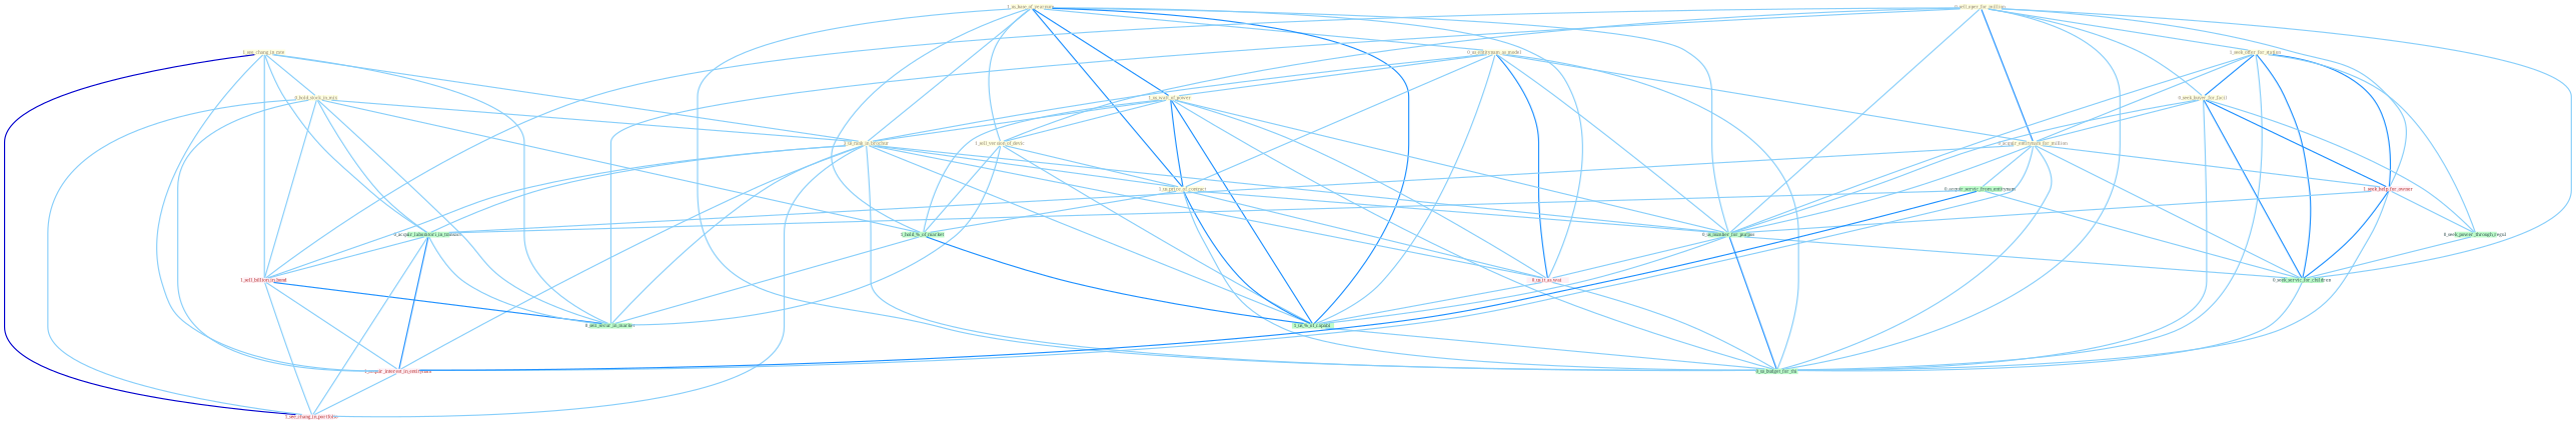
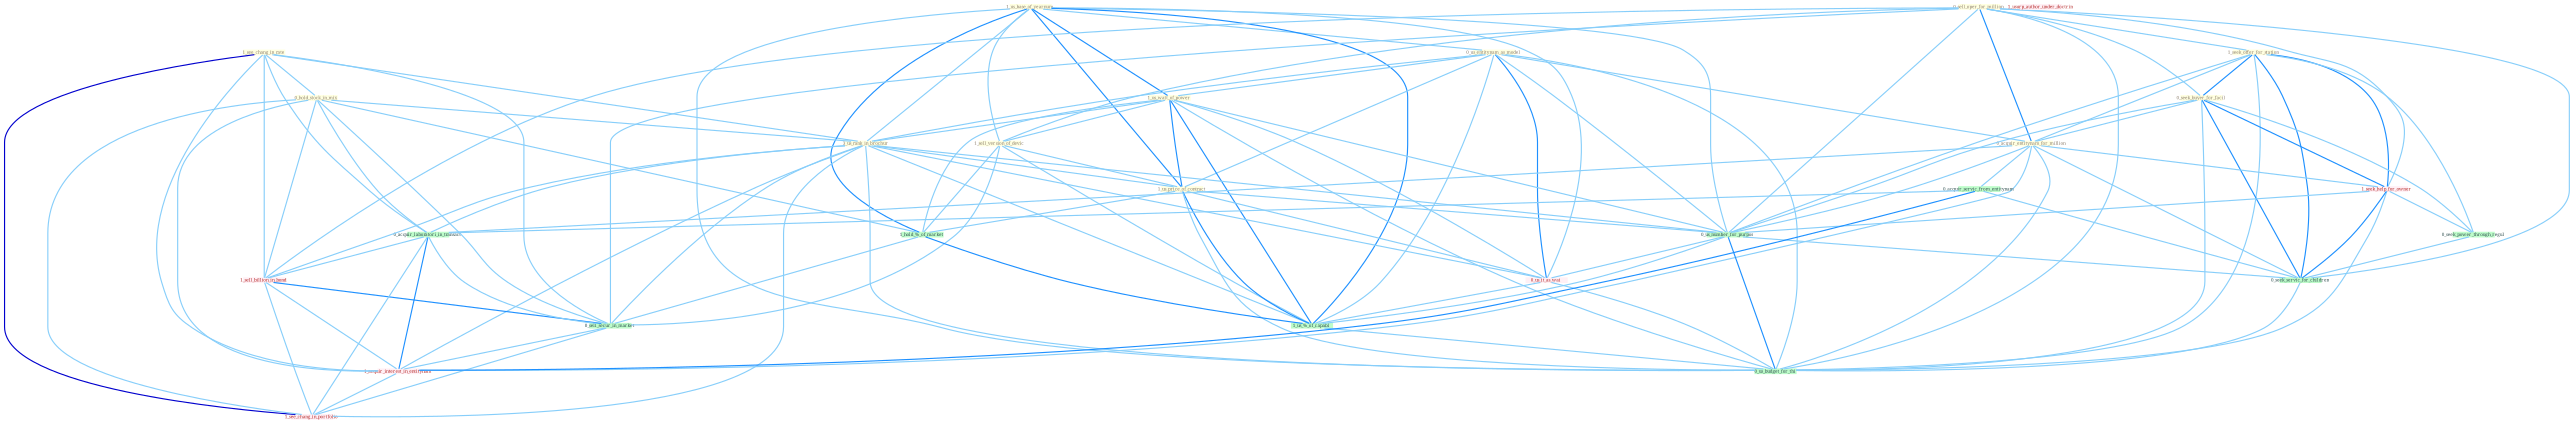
  graph {
    fontname="Noto Serif"
    node [color="#ffffe0" fixedsize=true fontcolor="#8b7d6b" fontname="Noto Serif" fontsize=4 shape=polygon style=filled]
    edge [color="#87cefa" fontname="Noto Serif" w=1]
    "1_see_chang_in_rate " [height=.06 width=.5]
    "1_us_base_of_yearnum " [height=.06 width=.5]
    "0_us_entitynam_as_model " [height=.06 width=.5]
    "0_sell_oper_for_million " [height=.06 width=.5]
    "0_hold_stock_in_mix " [height=.06 width=.5]
    "1_us_watt_of_power " [height=.06 width=.5]
    n7 [height=.06 label="3_us_rank_in_brochur" width=.5]
    "1_seek_offer_for_station " [height=.06 width=.5]
    "1_sell_version_of_devic " [height=.06 width=.5]
    "0_seek_buyer_for_facil " [height=.06 width=.5]
    "0_acquir_entitynam_for_million " [height=.06 width=.5]
    "1_us_price_of_contract " [height=.06 width=.5]
    "1_seek_help_for_owner " [color="#fff0f5" fontcolor="#b22222" height=.06 width=.5]
    "1_sell_billion_in_bond " [color="#fff0f5" fontcolor="#b22222" height=.06 width=.5]
    "0_us_it_as_wai " [color="#fff0f5" fontcolor="#b22222" height=.06 width=.5]
+   "1_usurp_author_under_doctrin " [color="#fff0f5" fontcolor="#b22222" height=.06 width=.5]
    "1_acquir_interest_in_entitynam " [color="#fff0f5" fontcolor="#b22222" height=.06 width=.5]
    "1_see_chang_in_portfolio " [color="#fff0f5" fontcolor="#b22222" height=.06 width=.5]
    "0_acquir_laboratori_in_transact " [color="#BDFCC9" fontcolor="#2f4f4f" height=.06 width=.5]
    "0_sell_secur_in_market " [color="#BDFCC9" fontcolor="#2f4f4f" height=.06 width=.5]
    "1_hold_%_of_market " [color="#BDFCC9" fontcolor="#2f4f4f" height=.06 width=.5]
    "0_us_number_for_purpos " [color="#BDFCC9" fontcolor="#2f4f4f" height=.06 width=.5]
    "1_us_%_of_capabl " [color="#BDFCC9" fontcolor="#2f4f4f" height=.06 width=.5]
    "0_us_budget_for_thi " [color="#BDFCC9" fontcolor="#2f4f4f" height=.06 width=.5]
    "0_seek_servic_for_children " [color="#BDFCC9" fontcolor="#2f4f4f" height=.06 width=.5]
    "0_seek_power_through_regul " [color="#BDFCC9" fontcolor="#2f4f4f" height=.06 width=.5]
    "0_acquir_servic_from_entitynam " [color="#BDFCC9" fontcolor="#2f4f4f" height=.06 width=.5]
    subgraph sub_1 {
      "1_see_chang_in_rate "
      "1_us_base_of_yearnum "
      "0_us_entitynam_as_model "
      "0_sell_oper_for_million "
      "0_hold_stock_in_mix "
      "1_us_watt_of_power "
      n7
      "1_seek_offer_for_station "
      "1_sell_version_of_devic "
      "0_seek_buyer_for_facil "
      "0_acquir_entitynam_for_million "
      "1_us_price_of_contract "
    }
    subgraph sub_2 {
      "1_seek_help_for_owner "
      "1_sell_billion_in_bond "
      "0_us_it_as_wai "
+     "1_usurp_author_under_doctrin "
      "1_acquir_interest_in_entitynam "
      "1_see_chang_in_portfolio "
    }
    "1_see_chang_in_rate " -- "0_hold_stock_in_mix "
    "1_see_chang_in_rate " -- n7
    "1_see_chang_in_rate " -- "1_sell_billion_in_bond "
    "1_see_chang_in_rate " -- "1_acquir_interest_in_entitynam "
    "1_see_chang_in_rate " -- "1_see_chang_in_portfolio " [color="#0000cd" w=3]
    "1_see_chang_in_rate " -- "0_acquir_laboratori_in_transact "
    "1_see_chang_in_rate " -- "0_sell_secur_in_market "
    "1_us_base_of_yearnum " -- "0_us_entitynam_as_model "
    "1_us_base_of_yearnum " -- "1_us_watt_of_power " [color="#1e90ff" w=2]
    "1_us_base_of_yearnum " -- n7
    "1_us_base_of_yearnum " -- "1_sell_version_of_devic "
    "1_us_base_of_yearnum " -- "1_us_price_of_contract " [color="#1e90ff" w=2]
    "1_us_base_of_yearnum " -- "0_us_it_as_wai "
-   "1_us_base_of_yearnum " -- "1_hold_%_of_market "
+   "1_us_base_of_yearnum " -- "1_hold_%_of_market " [color="#1e90ff"]
    "1_us_base_of_yearnum " -- "0_us_number_for_purpos "
    "1_us_base_of_yearnum " -- "1_us_%_of_capabl " [color="#1e90ff" w=2]
    "1_us_base_of_yearnum " -- "0_us_budget_for_thi "
    "0_us_entitynam_as_model " -- "1_us_watt_of_power "
    "0_us_entitynam_as_model " -- n7
    "0_us_entitynam_as_model " -- "0_acquir_entitynam_for_million "
    "0_us_entitynam_as_model " -- "1_us_price_of_contract "
    "0_us_entitynam_as_model " -- "0_us_it_as_wai " [color="#1e90ff" w=2]
    "0_us_entitynam_as_model " -- "0_us_number_for_purpos "
    "0_us_entitynam_as_model " -- "1_us_%_of_capabl "
    "0_us_entitynam_as_model " -- "0_us_budget_for_thi "
    "0_sell_oper_for_million " -- "1_seek_offer_for_station "
    "0_sell_oper_for_million " -- "1_sell_version_of_devic "
    "0_sell_oper_for_million " -- "0_seek_buyer_for_facil "
    "0_sell_oper_for_million " -- "0_acquir_entitynam_for_million " [color="#1e90ff" w=2]
    "0_sell_oper_for_million " -- "1_seek_help_for_owner "
    "0_sell_oper_for_million " -- "1_sell_billion_in_bond "
    "0_sell_oper_for_million " -- "0_sell_secur_in_market "
    "0_sell_oper_for_million " -- "0_us_number_for_purpos "
    "0_sell_oper_for_million " -- "0_us_budget_for_thi "
    "0_sell_oper_for_million " -- "0_seek_servic_for_children "
    "0_hold_stock_in_mix " -- n7
    "0_hold_stock_in_mix " -- "1_sell_billion_in_bond "
    "0_hold_stock_in_mix " -- "1_acquir_interest_in_entitynam "
    "0_hold_stock_in_mix " -- "1_see_chang_in_portfolio "
    "0_hold_stock_in_mix " -- "0_acquir_laboratori_in_transact "
    "0_hold_stock_in_mix " -- "0_sell_secur_in_market "
    "0_hold_stock_in_mix " -- "1_hold_%_of_market "
    "1_us_watt_of_power " -- n7
    "1_us_watt_of_power " -- "1_sell_version_of_devic "
    "1_us_watt_of_power " -- "1_us_price_of_contract " [color="#1e90ff" w=2]
    "1_us_watt_of_power " -- "0_us_it_as_wai "
    "1_us_watt_of_power " -- "1_hold_%_of_market "
    "1_us_watt_of_power " -- "0_us_number_for_purpos "
    "1_us_watt_of_power " -- "1_us_%_of_capabl " [color="#1e90ff" w=2]
    "1_us_watt_of_power " -- "0_us_budget_for_thi "
    n7 -- "1_us_price_of_contract "
    n7 -- "1_sell_billion_in_bond "
    n7 -- "0_us_it_as_wai "
    n7 -- "1_acquir_interest_in_entitynam "
    n7 -- "1_see_chang_in_portfolio "
    n7 -- "0_acquir_laboratori_in_transact "
    n7 -- "0_sell_secur_in_market "
    n7 -- "0_us_number_for_purpos "
    n7 -- "1_us_%_of_capabl "
    n7 -- "0_us_budget_for_thi "
    "1_seek_offer_for_station " -- "0_seek_buyer_for_facil " [color="#1e90ff" w=2]
    "1_seek_offer_for_station " -- "0_acquir_entitynam_for_million "
    "1_seek_offer_for_station " -- "1_seek_help_for_owner " [color="#1e90ff" w=2]
    "1_seek_offer_for_station " -- "0_us_number_for_purpos "
    "1_seek_offer_for_station " -- "0_us_budget_for_thi "
    "1_seek_offer_for_station " -- "0_seek_servic_for_children " [color="#1e90ff" w=2]
    "1_seek_offer_for_station " -- "0_seek_power_through_regul "
    "1_sell_version_of_devic " -- "1_us_price_of_contract "
    "1_sell_version_of_devic " -- "0_sell_secur_in_market "
    "1_sell_version_of_devic " -- "1_hold_%_of_market "
    "1_sell_version_of_devic " -- "1_us_%_of_capabl "
    "0_seek_buyer_for_facil " -- "0_acquir_entitynam_for_million "
    "0_seek_buyer_for_facil " -- "1_seek_help_for_owner " [color="#1e90ff" w=2]
    "0_seek_buyer_for_facil " -- "0_us_number_for_purpos "
    "0_seek_buyer_for_facil " -- "0_us_budget_for_thi "
    "0_seek_buyer_for_facil " -- "0_seek_servic_for_children " [color="#1e90ff" w=2]
    "0_seek_buyer_for_facil " -- "0_seek_power_through_regul "
    "0_acquir_entitynam_for_million " -- "1_seek_help_for_owner "
    "0_acquir_entitynam_for_million " -- "1_acquir_interest_in_entitynam "
    "0_acquir_entitynam_for_million " -- "0_acquir_laboratori_in_transact "
    "0_acquir_entitynam_for_million " -- "0_us_number_for_purpos "
    "0_acquir_entitynam_for_million " -- "0_us_budget_for_thi "
    "0_acquir_entitynam_for_million " -- "0_seek_servic_for_children "
    "0_acquir_entitynam_for_million " -- "0_acquir_servic_from_entitynam "
    "1_us_price_of_contract " -- "0_us_it_as_wai "
    "1_us_price_of_contract " -- "1_hold_%_of_market "
    "1_us_price_of_contract " -- "0_us_number_for_purpos "
    "1_us_price_of_contract " -- "1_us_%_of_capabl " [color="#1e90ff" w=2]
    "1_us_price_of_contract " -- "0_us_budget_for_thi "
    "1_seek_help_for_owner " -- "0_us_number_for_purpos "
    "1_seek_help_for_owner " -- "0_us_budget_for_thi "
    "1_seek_help_for_owner " -- "0_seek_servic_for_children " [color="#1e90ff" w=2]
    "1_seek_help_for_owner " -- "0_seek_power_through_regul "
    "1_sell_billion_in_bond " -- "1_acquir_interest_in_entitynam "
    "1_sell_billion_in_bond " -- "1_see_chang_in_portfolio "
    "1_sell_billion_in_bond " -- "0_sell_secur_in_market " [color="#1e90ff" w=2]
    "0_us_it_as_wai " -- "1_us_%_of_capabl "
    "0_us_it_as_wai " -- "0_us_budget_for_thi "
    "1_acquir_interest_in_entitynam " -- "1_see_chang_in_portfolio "
    "0_acquir_laboratori_in_transact " -- "1_sell_billion_in_bond "
    "0_acquir_laboratori_in_transact " -- "1_acquir_interest_in_entitynam " [color="#1e90ff" w=2]
    "0_acquir_laboratori_in_transact " -- "1_see_chang_in_portfolio "
    "0_acquir_laboratori_in_transact " -- "0_sell_secur_in_market "
+   "0_sell_secur_in_market " -- "1_acquir_interest_in_entitynam "
+   "0_sell_secur_in_market " -- "1_see_chang_in_portfolio "
    "1_hold_%_of_market " -- "0_sell_secur_in_market "
    "1_hold_%_of_market " -- "1_us_%_of_capabl " [color="#1e90ff" w=2]
    "0_us_number_for_purpos " -- "0_us_it_as_wai "
    "0_us_number_for_purpos " -- "1_us_%_of_capabl "
    "0_us_number_for_purpos " -- "0_us_budget_for_thi " [color="#1e90ff" w=2]
    "0_us_number_for_purpos " -- "0_seek_servic_for_children "
    "1_us_%_of_capabl " -- "0_us_budget_for_thi "
    "0_seek_servic_for_children " -- "0_us_budget_for_thi "
    "0_seek_power_through_regul " -- "0_seek_servic_for_children "
    "0_acquir_servic_from_entitynam " -- "1_acquir_interest_in_entitynam " [color="#1e90ff" w=2]
    "0_acquir_servic_from_entitynam " -- "0_acquir_laboratori_in_transact "
    "0_acquir_servic_from_entitynam " -- "0_seek_servic_for_children "
  }
